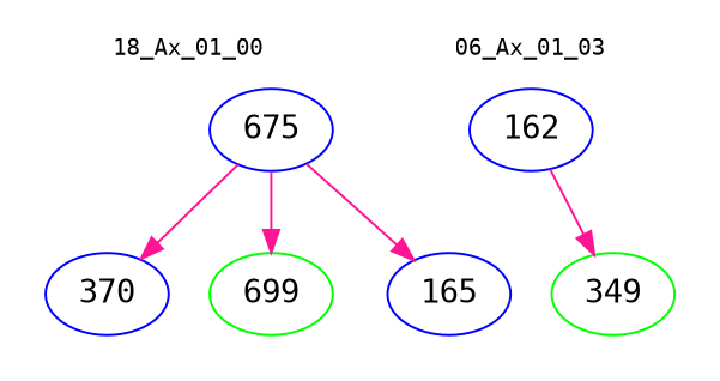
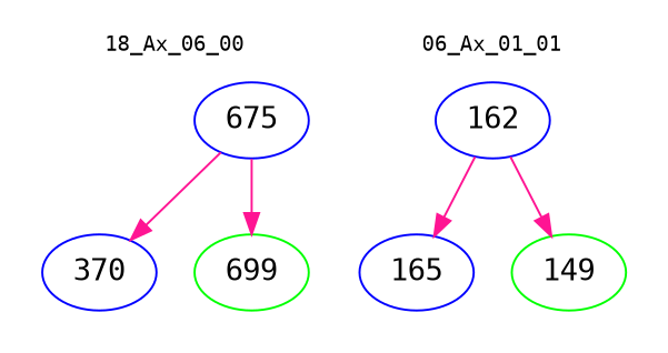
  digraph {
    fontname="DejaVu Sans Mono"
    node [color=blue fontname="DejaVu Sans Mono"]
    edge [color=deeppink fontname="DejaVu Sans Mono"]
    n1 [label=675]
    n2 [label=370]
    n3 [color=green label=699]
    n4 [label=162]
-   n5 [color=green label=349]
+   n5 [color=green label=149]
    n6 [label=165]
    subgraph cluster_1 {
      color=white
      fontsize=10
-     label="18_Ax_01_00"
+     label="18_Ax_06_00"
      n1
      n2
      n3
    }
    subgraph cluster_2 {
      color=white
      fontsize=10
-     label="06_Ax_01_03"
+     label="06_Ax_01_01"
      n4
      n5
      n6
    }
    n1 -> n2
    n1 -> n3
    n4 -> n5
-   n1 -> n6
+   n4 -> n6
  }
